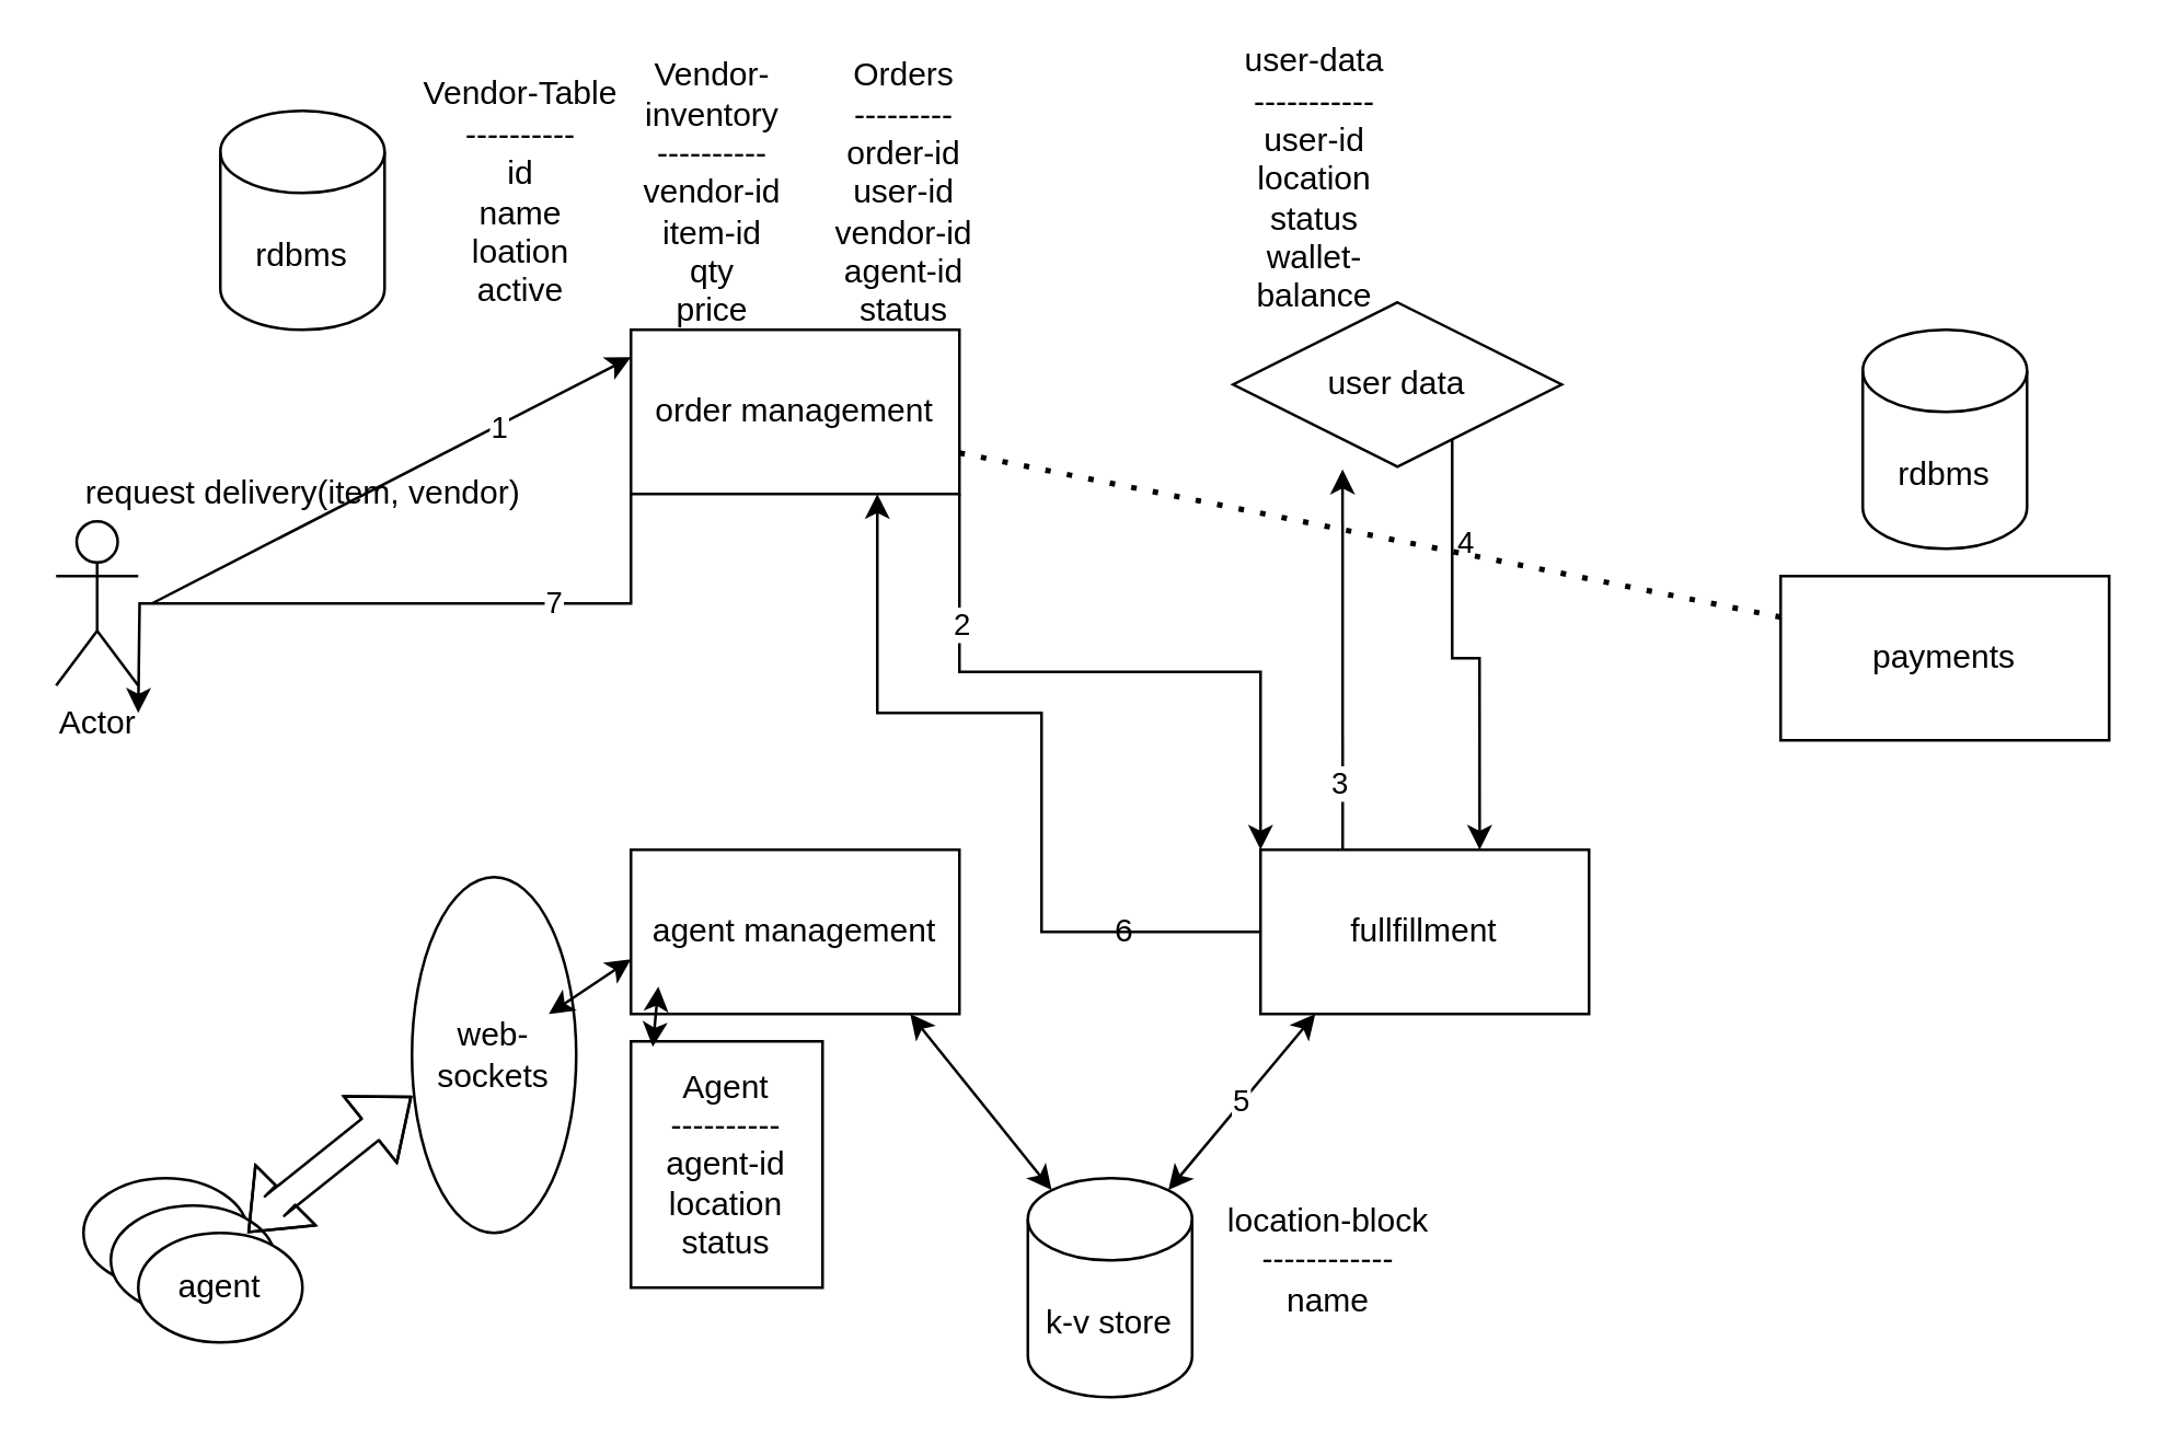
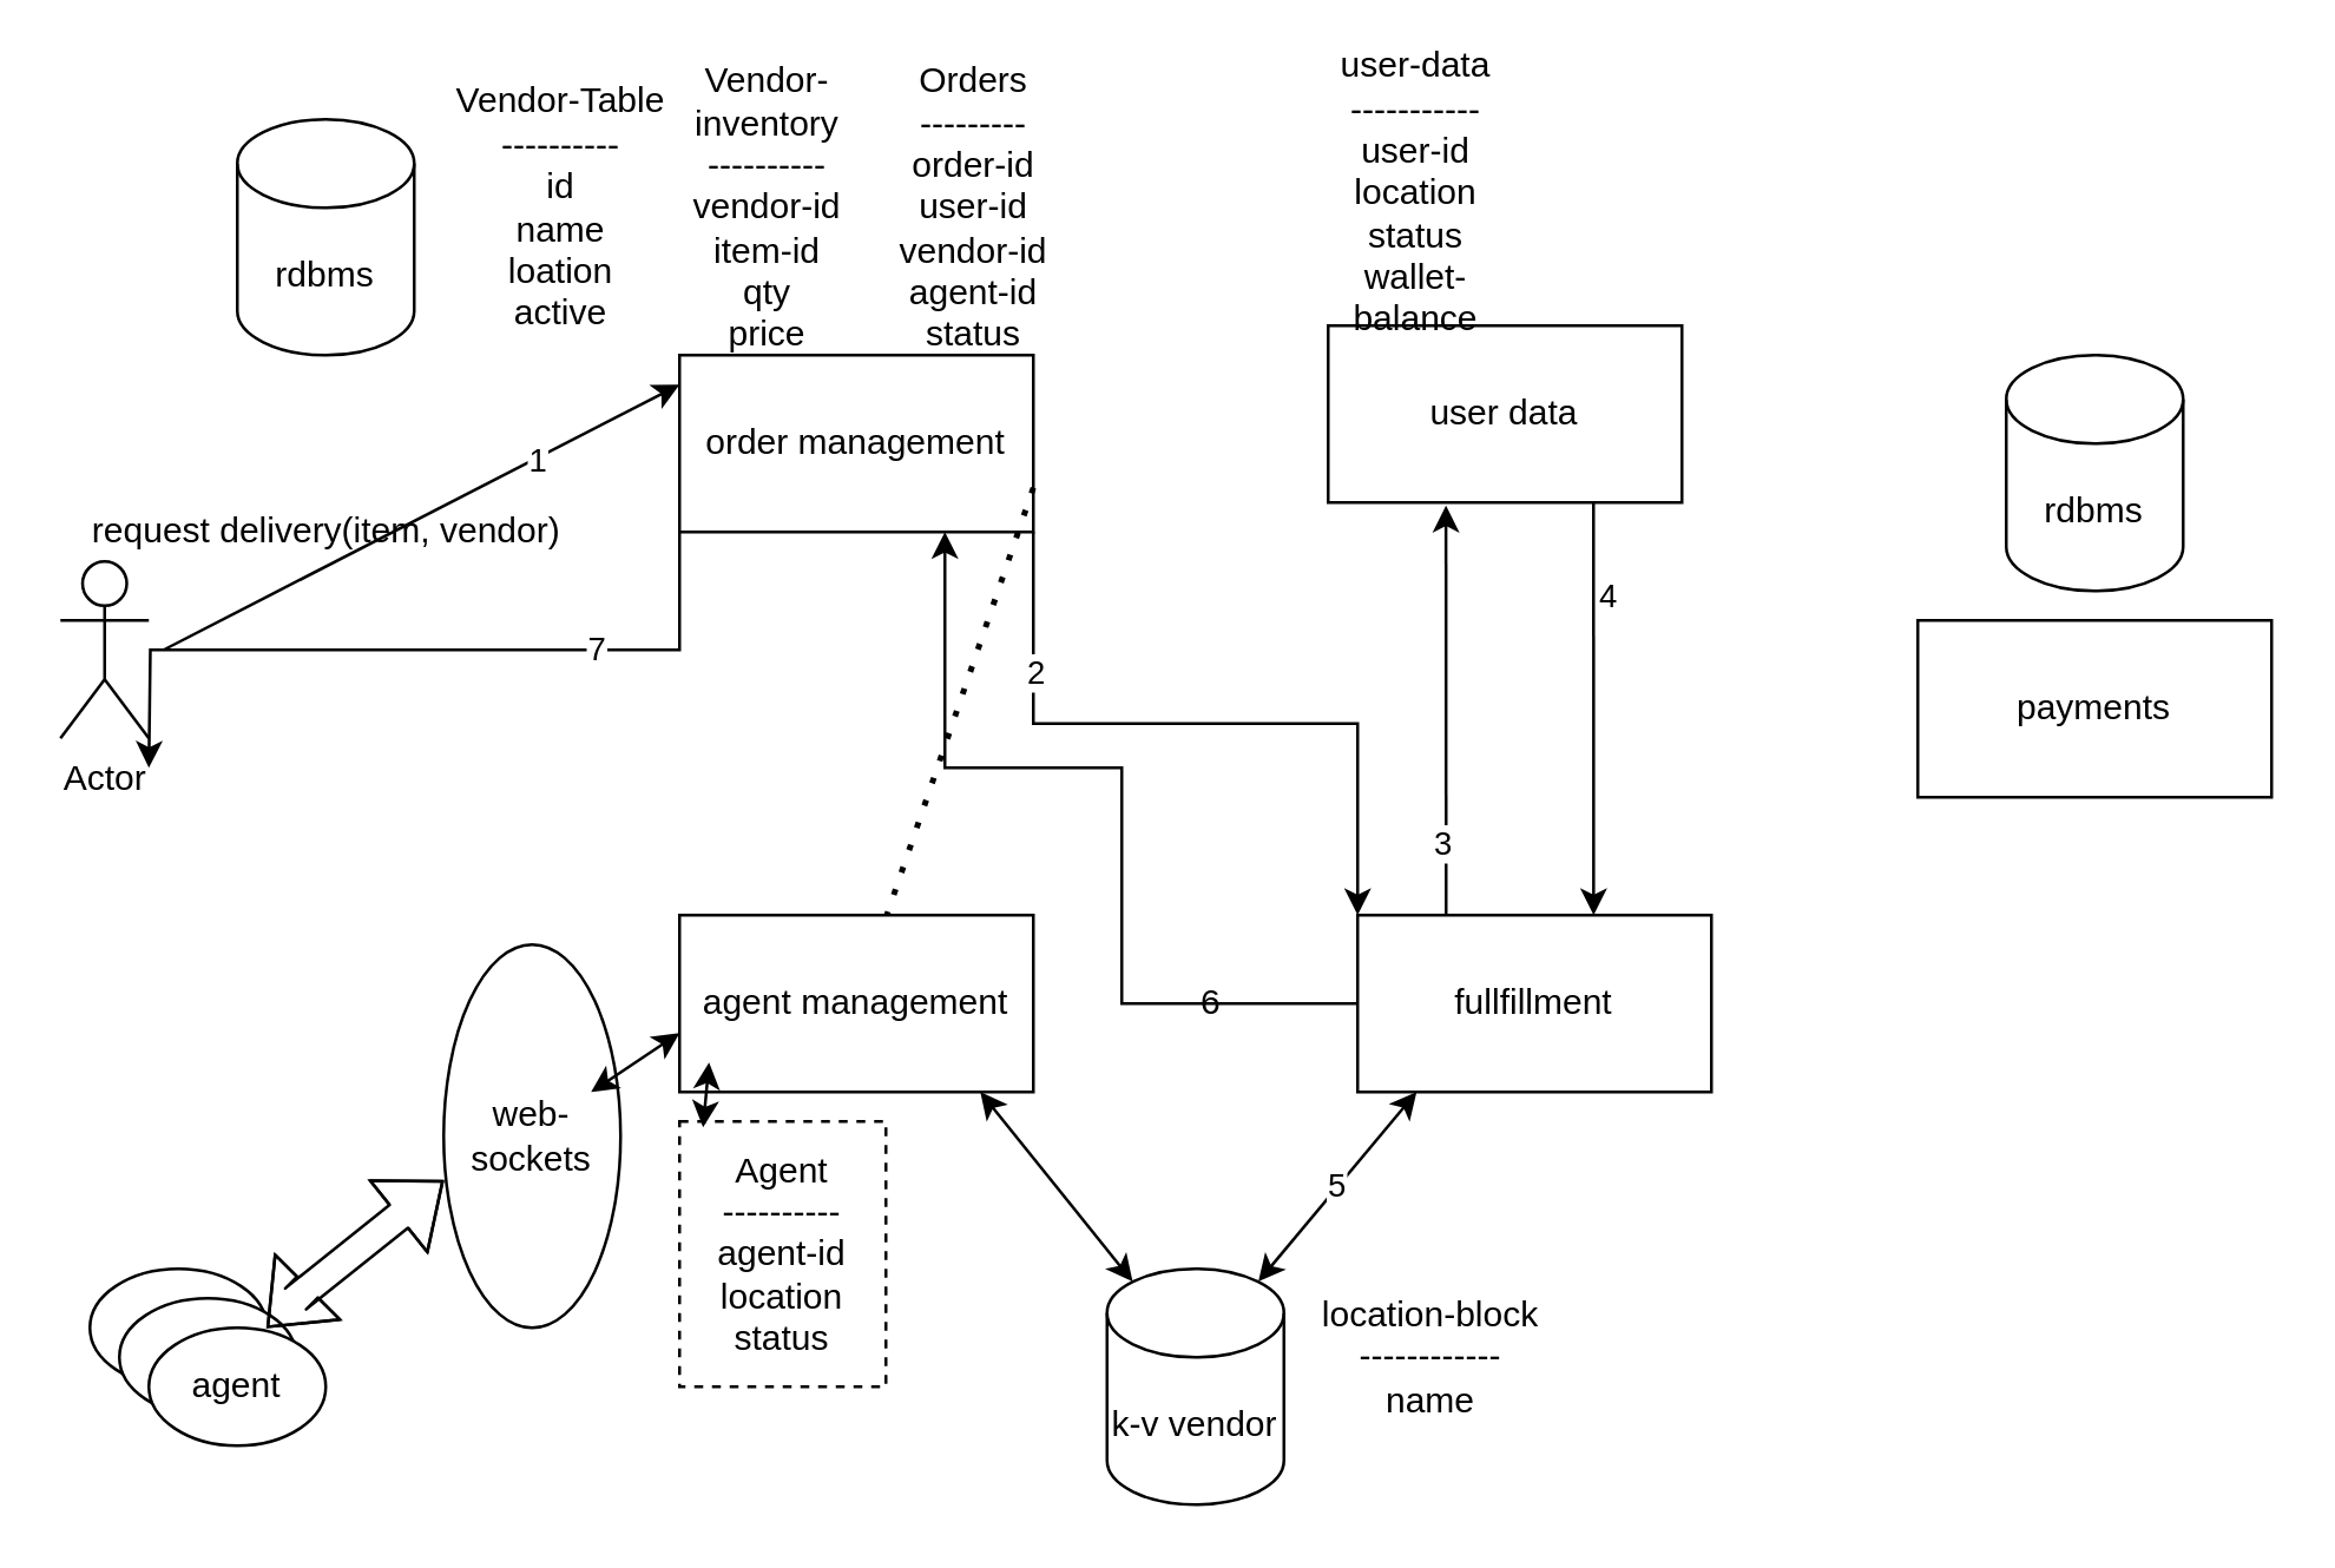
  <mxCell id="0" />
  <mxCell id="1" parent="0" />
  <mxCell id="2" value="agent management" style="rounded=0;whiteSpace=wrap;html=1;" vertex="1" parent="1"><mxGeometry x="230" y="310" width="120" height="60" as="geometry" /></mxCell>
  <mxCell id="3" style="edgeStyle=orthogonalEdgeStyle;rounded=0;orthogonalLoop=1;jettySize=auto;html=1;exitX=1;exitY=1;exitDx=0;exitDy=0;entryX=0;entryY=0;entryDx=0;entryDy=0;" edge="1" parent="1" source="7" target="14"><mxGeometry relative="1" as="geometry" /></mxCell>
  <mxCell id="4" value="2" style="edgeLabel;html=1;align=center;verticalAlign=middle;resizable=0;points=[];" vertex="1" connectable="0" parent="3"><mxGeometry x="-0.608" relative="1" as="geometry"><mxPoint as="offset" /></mxGeometry></mxCell>
  <mxCell id="5" style="edgeStyle=orthogonalEdgeStyle;rounded=0;orthogonalLoop=1;jettySize=auto;html=1;exitX=0;exitY=1;exitDx=0;exitDy=0;" edge="1" parent="1" source="7"><mxGeometry relative="1" as="geometry"><mxPoint x="50" y="260" as="targetPoint" /></mxGeometry></mxCell>
  <mxCell id="6" value="7" style="edgeLabel;html=1;align=center;verticalAlign=middle;resizable=0;points=[];" vertex="1" connectable="0" parent="5"><mxGeometry x="-0.469" y="-1" relative="1" as="geometry"><mxPoint as="offset" /></mxGeometry></mxCell>
  <mxCell id="7" value="order management" style="rounded=0;whiteSpace=wrap;html=1;" vertex="1" parent="1"><mxGeometry x="230" y="120" width="120" height="60" as="geometry" /></mxCell>
  <mxCell id="8" style="edgeStyle=orthogonalEdgeStyle;rounded=0;orthogonalLoop=1;jettySize=auto;html=1;exitX=0.75;exitY=1;exitDx=0;exitDy=0;entryX=0.667;entryY=0;entryDx=0;entryDy=0;entryPerimeter=0;" edge="1" parent="1" source="10" target="14"><mxGeometry relative="1" as="geometry" /></mxCell>
  <mxCell id="9" value="4" style="edgeLabel;html=1;align=center;verticalAlign=middle;resizable=0;points=[];" vertex="1" connectable="0" parent="8"><mxGeometry x="-0.543" y="4" relative="1" as="geometry"><mxPoint as="offset" /></mxGeometry></mxCell>
- <mxCell id="10" value="user data" style="rhombus;whiteSpace=wrap;html=1;" vertex="1" parent="1"><mxGeometry x="450" y="110" width="120" height="60" as="geometry" /></mxCell>
+ <mxCell id="10" value="user data" style="rounded=0;whiteSpace=wrap;html=1;" vertex="1" parent="1"><mxGeometry x="450" y="110" width="120" height="60" as="geometry" /></mxCell>
  <mxCell id="11" style="edgeStyle=orthogonalEdgeStyle;rounded=0;orthogonalLoop=1;jettySize=auto;html=1;exitX=0.25;exitY=0;exitDx=0;exitDy=0;entryX=0.333;entryY=1.017;entryDx=0;entryDy=0;entryPerimeter=0;" edge="1" parent="1" source="14" target="10"><mxGeometry relative="1" as="geometry" /></mxCell>
  <mxCell id="12" value="3" style="edgeLabel;html=1;align=center;verticalAlign=middle;resizable=0;points=[];" vertex="1" connectable="0" parent="11"><mxGeometry x="-0.64" y="1" relative="1" as="geometry"><mxPoint as="offset" /></mxGeometry></mxCell>
  <mxCell id="13" style="edgeStyle=orthogonalEdgeStyle;rounded=0;orthogonalLoop=1;jettySize=auto;html=1;exitX=0;exitY=0.5;exitDx=0;exitDy=0;entryX=0.75;entryY=1;entryDx=0;entryDy=0;" edge="1" parent="1" source="14" target="7"><mxGeometry relative="1" as="geometry"><Array as="points"><mxPoint x="380" y="340" /><mxPoint x="380" y="260" /><mxPoint x="320" y="260" /></Array></mxGeometry></mxCell>
  <mxCell id="14" value="fullfillment" style="rounded=0;whiteSpace=wrap;html=1;" vertex="1" parent="1"><mxGeometry x="460" y="310" width="120" height="60" as="geometry" /></mxCell>
  <mxCell id="15" value="Actor" style="shape=umlActor;verticalLabelPosition=bottom;verticalAlign=top;html=1;outlineConnect=0;" vertex="1" parent="1"><mxGeometry x="20" y="190" width="30" height="60" as="geometry" /></mxCell>
  <mxCell id="16" value="agent" style="ellipse;whiteSpace=wrap;html=1;" vertex="1" parent="1"><mxGeometry x="30" y="430" width="60" height="40" as="geometry" /></mxCell>
  <mxCell id="17" value="agent" style="ellipse;whiteSpace=wrap;html=1;" vertex="1" parent="1"><mxGeometry x="40" y="440" width="60" height="40" as="geometry" /></mxCell>
  <mxCell id="18" value="agent" style="ellipse;whiteSpace=wrap;html=1;" vertex="1" parent="1"><mxGeometry x="50" y="450" width="60" height="40" as="geometry" /></mxCell>
  <mxCell id="19" value="" style="endArrow=classic;html=1;" edge="1" parent="1"><mxGeometry width="50" height="50" relative="1" as="geometry"><mxPoint x="55" y="220" as="sourcePoint" /><mxPoint x="230" y="130" as="targetPoint" /></mxGeometry></mxCell>
  <mxCell id="20" value="1" style="edgeLabel;html=1;align=center;verticalAlign=middle;resizable=0;points=[];" vertex="1" connectable="0" parent="19"><mxGeometry x="0.441" relative="1" as="geometry"><mxPoint as="offset" /></mxGeometry></mxCell>
  <mxCell id="21" value="request delivery(item, vendor)" style="text;html=1;align=center;verticalAlign=middle;resizable=0;points=[];autosize=1;strokeColor=none;" vertex="1" parent="1"><mxGeometry x="25" y="170" width="170" height="20" as="geometry" /></mxCell>
  <mxCell id="22" value="Vendor-Table&lt;br&gt;----------&lt;br&gt;id&lt;br&gt;name&lt;br&gt;loation&lt;br&gt;active" style="text;html=1;strokeColor=none;fillColor=none;align=center;verticalAlign=middle;whiteSpace=wrap;rounded=0;" vertex="1" parent="1"><mxGeometry x="150" y="20" width="80" height="100" as="geometry" /></mxCell>
  <mxCell id="23" value="Vendor-inventory&lt;br&gt;----------&lt;br&gt;vendor-id&lt;br&gt;item-id&lt;br&gt;qty&lt;br&gt;price" style="text;html=1;strokeColor=none;fillColor=none;align=center;verticalAlign=middle;whiteSpace=wrap;rounded=0;" vertex="1" parent="1"><mxGeometry x="220" y="20" width="80" height="100" as="geometry" /></mxCell>
  <mxCell id="24" value="user-data&lt;br&gt;-----------&lt;br&gt;user-id&lt;br&gt;location&lt;br&gt;status&lt;br&gt;wallet-balance" style="text;html=1;strokeColor=none;fillColor=none;align=center;verticalAlign=middle;whiteSpace=wrap;rounded=0;" vertex="1" parent="1"><mxGeometry x="450" y="20" width="60" height="90" as="geometry" /></mxCell>
  <mxCell id="25" value="Orders&lt;br&gt;---------&lt;br&gt;order-id&lt;br&gt;user-id&lt;br&gt;vendor-id&lt;br&gt;agent-id&lt;br&gt;status" style="text;html=1;strokeColor=none;fillColor=none;align=center;verticalAlign=middle;whiteSpace=wrap;rounded=0;" vertex="1" parent="1"><mxGeometry x="300" y="25" width="60" height="90" as="geometry" /></mxCell>
- <mxCell id="26" value="Agent&lt;br&gt;----------&lt;br&gt;agent-id&lt;br&gt;location&lt;br&gt;status" style="rounded=0;whiteSpace=wrap;html=1;" vertex="1" parent="1"><mxGeometry x="230" y="380" width="70" height="90" as="geometry" /></mxCell>
+ <mxCell id="26" value="Agent&lt;br&gt;----------&lt;br&gt;agent-id&lt;br&gt;location&lt;br&gt;status" style="rounded=0;whiteSpace=wrap;html=1;dashed=1;" vertex="1" parent="1"><mxGeometry x="230" y="380" width="70" height="90" as="geometry" /></mxCell>
  <mxCell id="27" value="payments" style="rounded=0;whiteSpace=wrap;html=1;" vertex="1" parent="1"><mxGeometry x="650" y="210" width="120" height="60" as="geometry" /></mxCell>
  <mxCell id="28" value="rdbms" style="shape=cylinder3;whiteSpace=wrap;html=1;boundedLbl=1;backgroundOutline=1;size=15;" vertex="1" parent="1"><mxGeometry x="80" y="40" width="60" height="80" as="geometry" /></mxCell>
  <mxCell id="29" value="rdbms" style="shape=cylinder3;whiteSpace=wrap;html=1;boundedLbl=1;backgroundOutline=1;size=15;" vertex="1" parent="1"><mxGeometry x="680" y="120" width="60" height="80" as="geometry" /></mxCell>
  <mxCell id="30" value="web-sockets" style="ellipse;whiteSpace=wrap;html=1;" vertex="1" parent="1"><mxGeometry x="150" y="320" width="60" height="130" as="geometry" /></mxCell>
  <mxCell id="31" value="" style="shape=flexArrow;endArrow=classic;startArrow=classic;html=1;" edge="1" parent="1"><mxGeometry width="100" height="100" relative="1" as="geometry"><mxPoint x="90" y="450" as="sourcePoint" /><mxPoint x="150" y="400" as="targetPoint" /><Array as="points"><mxPoint x="100" y="440" /></Array></mxGeometry></mxCell>
- <mxCell id="32" value="k-v store" style="shape=cylinder3;whiteSpace=wrap;html=1;boundedLbl=1;backgroundOutline=1;size=15;" vertex="1" parent="1"><mxGeometry x="375" y="430" width="60" height="80" as="geometry" /></mxCell>
+ <mxCell id="32" value="k-v vendor" style="shape=cylinder3;whiteSpace=wrap;html=1;boundedLbl=1;backgroundOutline=1;size=15;" vertex="1" parent="1"><mxGeometry x="375" y="430" width="60" height="80" as="geometry" /></mxCell>
  <mxCell id="33" value="location-block&lt;br&gt;------------&lt;br&gt;name" style="text;html=1;strokeColor=none;fillColor=none;align=center;verticalAlign=middle;whiteSpace=wrap;rounded=0;" vertex="1" parent="1"><mxGeometry x="435" y="420" width="100" height="80" as="geometry" /></mxCell>
  <mxCell id="34" value="5" style="endArrow=classic;startArrow=classic;html=1;exitX=0.855;exitY=0;exitDx=0;exitDy=4.35;exitPerimeter=0;" edge="1" parent="1" source="32"><mxGeometry width="50" height="50" relative="1" as="geometry"><mxPoint x="430" y="420" as="sourcePoint" /><mxPoint x="480" y="370" as="targetPoint" /></mxGeometry></mxCell>
  <mxCell id="35" value="" style="endArrow=classic;startArrow=classic;html=1;" edge="1" parent="1"><mxGeometry width="50" height="50" relative="1" as="geometry"><mxPoint x="200" y="370" as="sourcePoint" /><mxPoint x="230" y="350" as="targetPoint" /></mxGeometry></mxCell>
  <mxCell id="36" value="" style="endArrow=classic;startArrow=classic;html=1;exitX=0.114;exitY=0.022;exitDx=0;exitDy=0;exitPerimeter=0;" edge="1" parent="1" source="26"><mxGeometry width="50" height="50" relative="1" as="geometry"><mxPoint x="210" y="380" as="sourcePoint" /><mxPoint x="240" y="360" as="targetPoint" /></mxGeometry></mxCell>
  <mxCell id="37" value="" style="endArrow=classic;startArrow=classic;html=1;exitX=0.145;exitY=0;exitDx=0;exitDy=4.35;exitPerimeter=0;" edge="1" parent="1" source="32"><mxGeometry width="50" height="50" relative="1" as="geometry"><mxPoint x="330" y="391.98" as="sourcePoint" /><mxPoint x="332.02" y="370" as="targetPoint" /></mxGeometry></mxCell>
  <mxCell id="38" value="6" style="text;html=1;align=center;verticalAlign=middle;resizable=0;points=[];autosize=1;strokeColor=none;" vertex="1" parent="1"><mxGeometry x="400" y="330" width="20" height="20" as="geometry" /></mxCell>
- <mxCell id="39" value="" style="endArrow=none;dashed=1;html=1;dashPattern=1 3;strokeWidth=2;entryX=0;entryY=0.25;entryDx=0;entryDy=0;exitX=1;exitY=0.75;exitDx=0;exitDy=0;" edge="1" parent="1" source="7" target="27"><mxGeometry width="50" height="50" relative="1" as="geometry"><mxPoint x="380" y="180" as="sourcePoint" /><mxPoint x="430" y="130" as="targetPoint" /></mxGeometry></mxCell>
+ <mxCell id="39" value="" style="endArrow=none;dashed=1;html=1;dashPattern=1 3;strokeWidth=2;exitX=1;exitY=0.75;exitDx=0;exitDy=0;" edge="1" parent="1" source="7" target="2"><mxGeometry width="50" height="50" relative="1" as="geometry"><mxPoint x="380" y="180" as="sourcePoint" /><mxPoint x="430" y="130" as="targetPoint" /></mxGeometry></mxCell>
